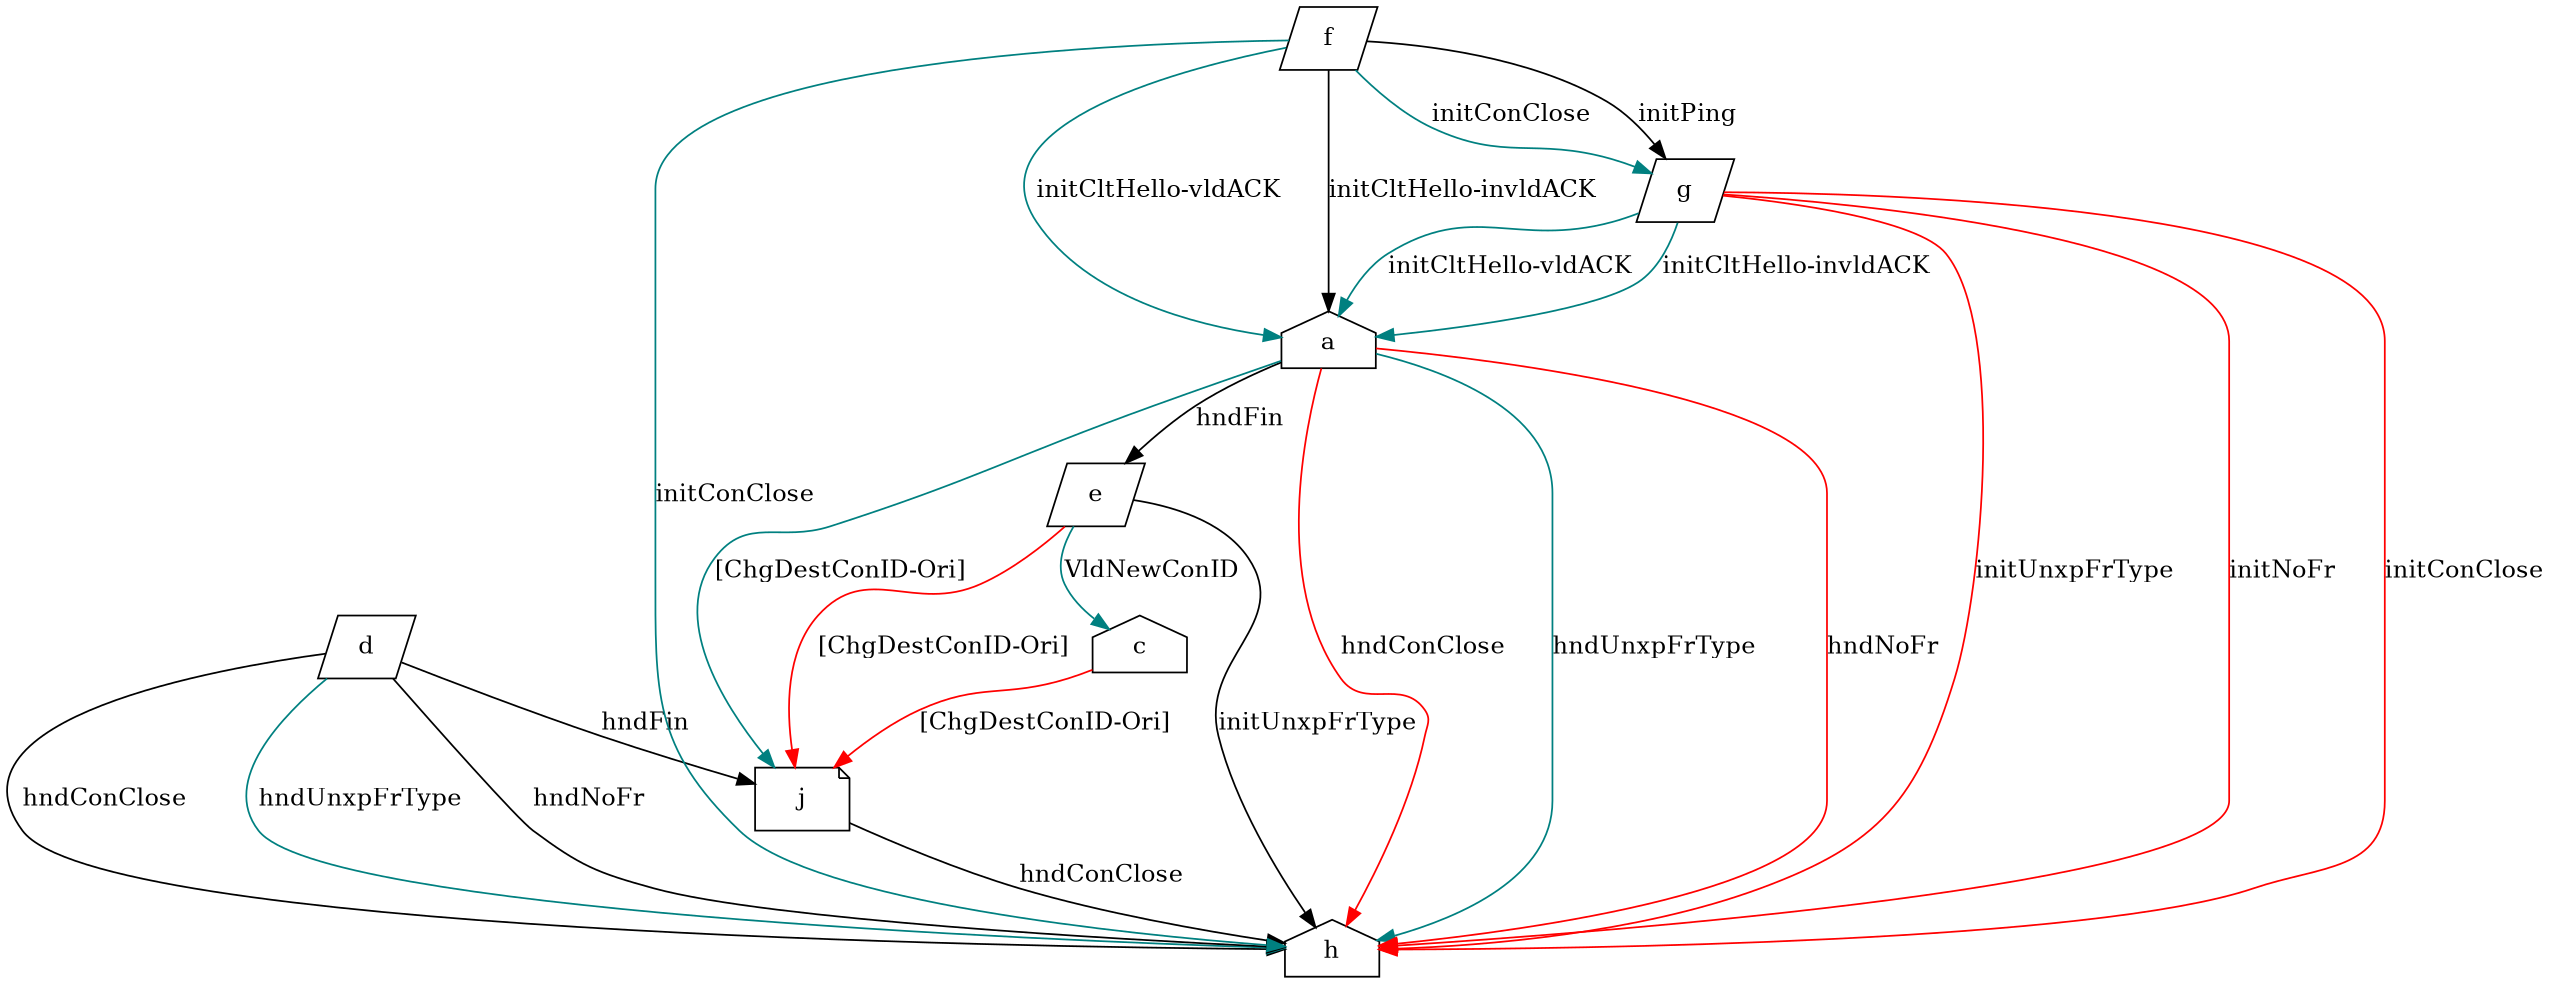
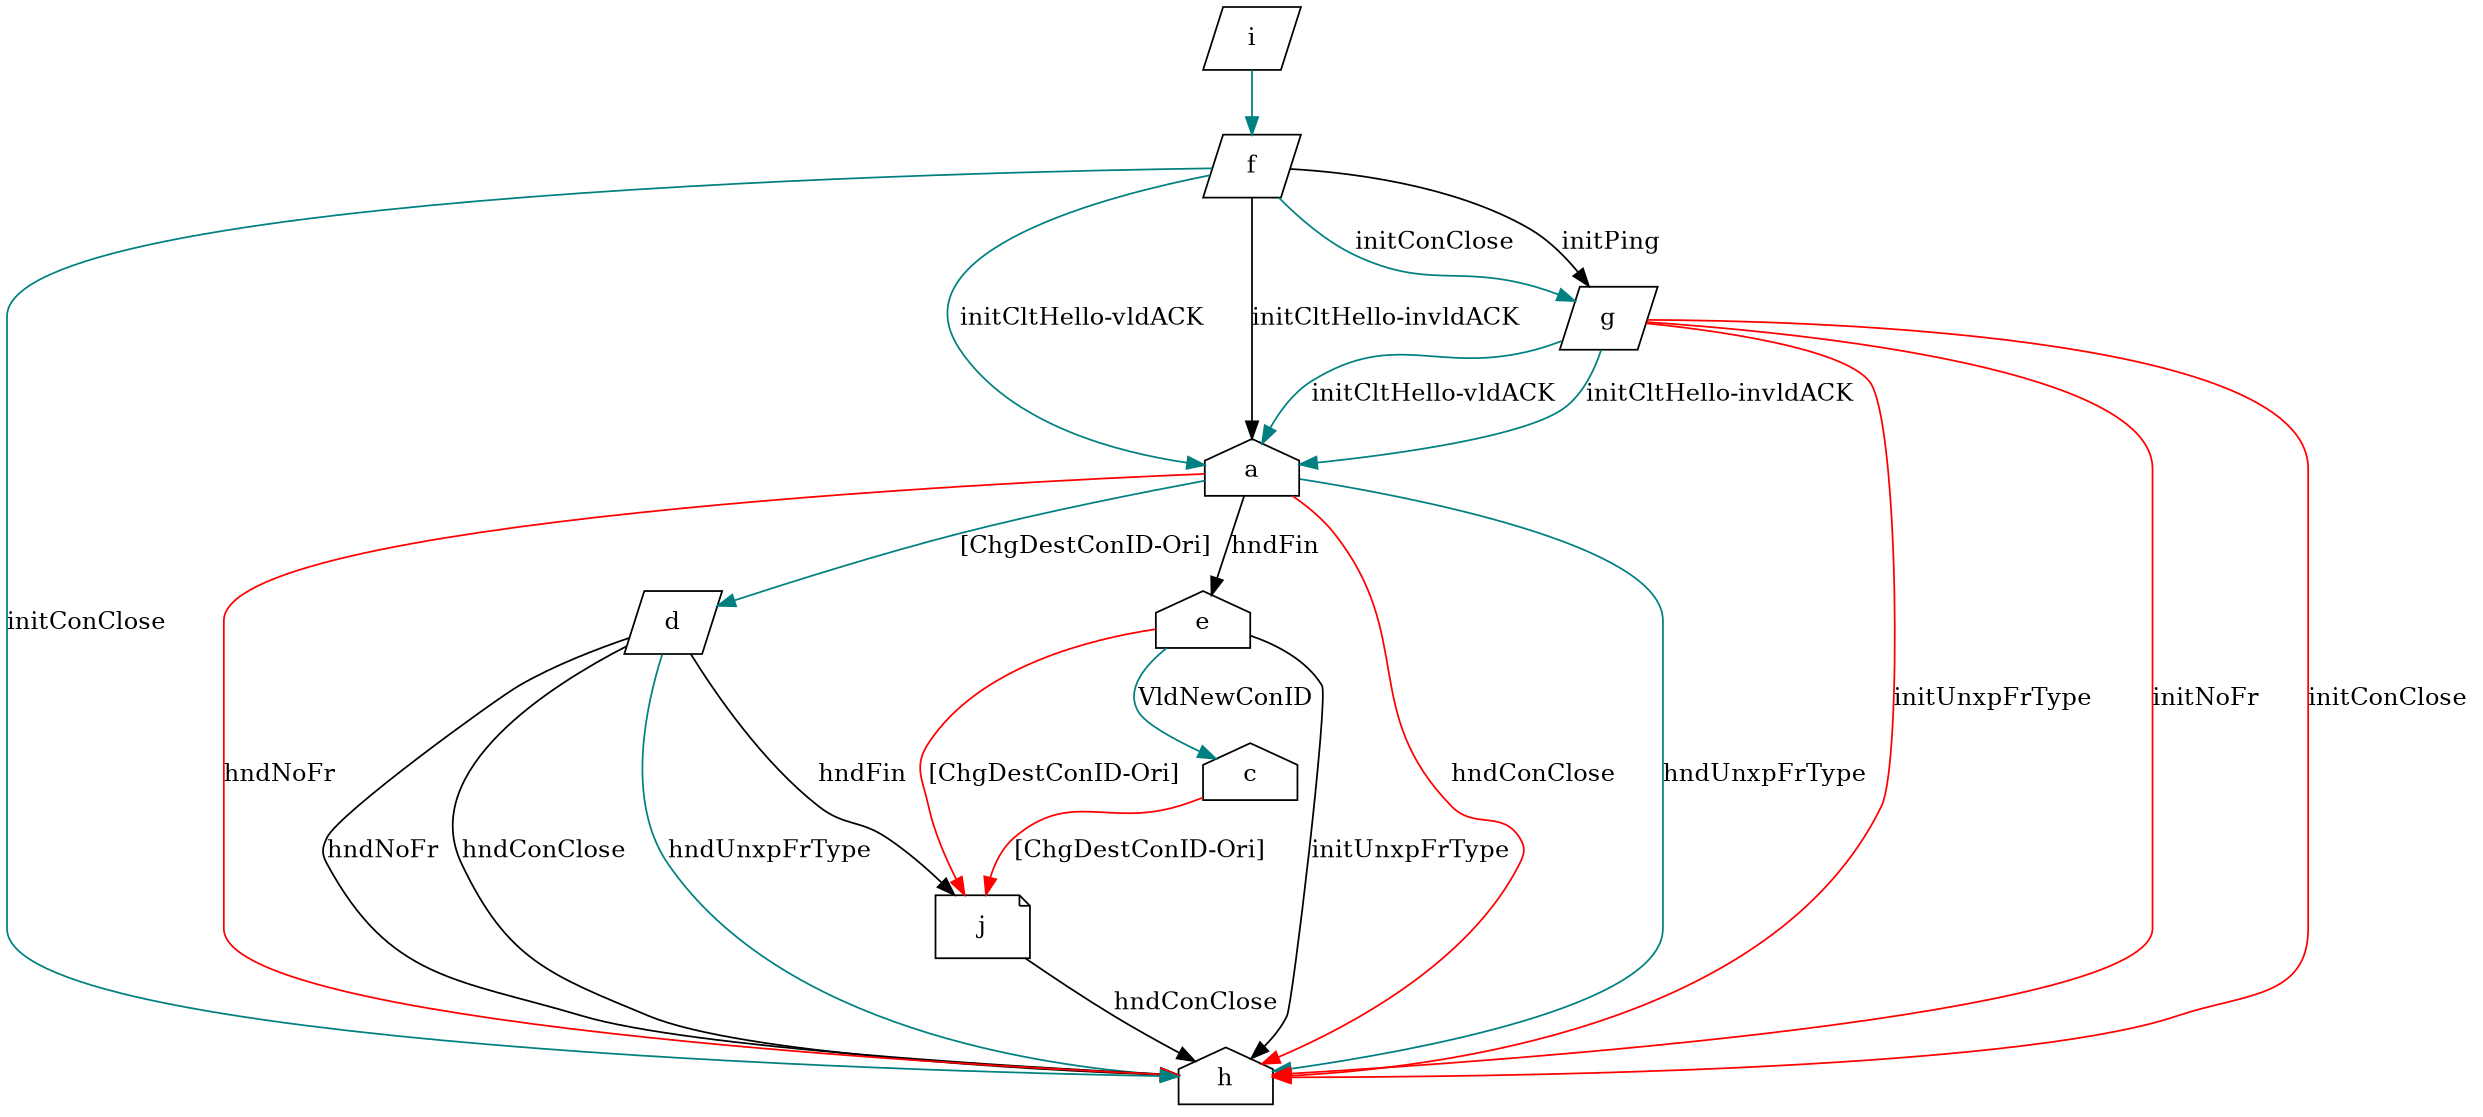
  digraph {
    node [shape=parallelogram]
    edge [color=teal]
    d
    a [shape=house]
-   e
+   e [shape=house]
    h [shape=house]
    j [shape=note]
    c [shape=house]
    f
    g
+   i
    d -> h [color=black label="hndConClose "]
    d -> h [label="hndUnxpFrType "]
    d -> h [color=black label="hndNoFr "]
    d -> j [color=black label="hndFin "]
-   a -> j [label="[ChgDestConID-Ori] "]
+   a -> d [label="[ChgDestConID-Ori] "]
    a -> e [color=black label="hndFin "]
    a -> h [color=red label="hndConClose "]
    a -> h [label="hndUnxpFrType "]
    a -> h [color=red label="hndNoFr "]
    e -> h [color=black label="initUnxpFrType "]
    e -> j [color=red label="[ChgDestConID-Ori] "]
    e -> c [label="VldNewConID "]
    j -> h [color=black label="hndConClose "]
    c -> j [color=red label="[ChgDestConID-Ori] "]
    f -> a [label="initCltHello-vldACK "]
    f -> a [color=black label="initCltHello-invldACK "]
    f -> h [label="initConClose "]
    f -> g [color=black label="initPing "]
    f -> g [label="initConClose "]
    g -> a [label="initCltHello-vldACK "]
    g -> a [label="initCltHello-invldACK "]
    g -> h [color=red label="initConClose "]
    g -> h [color=red label="initUnxpFrType "]
    g -> h [color=red label="initNoFr "]
+   i -> f
  }
